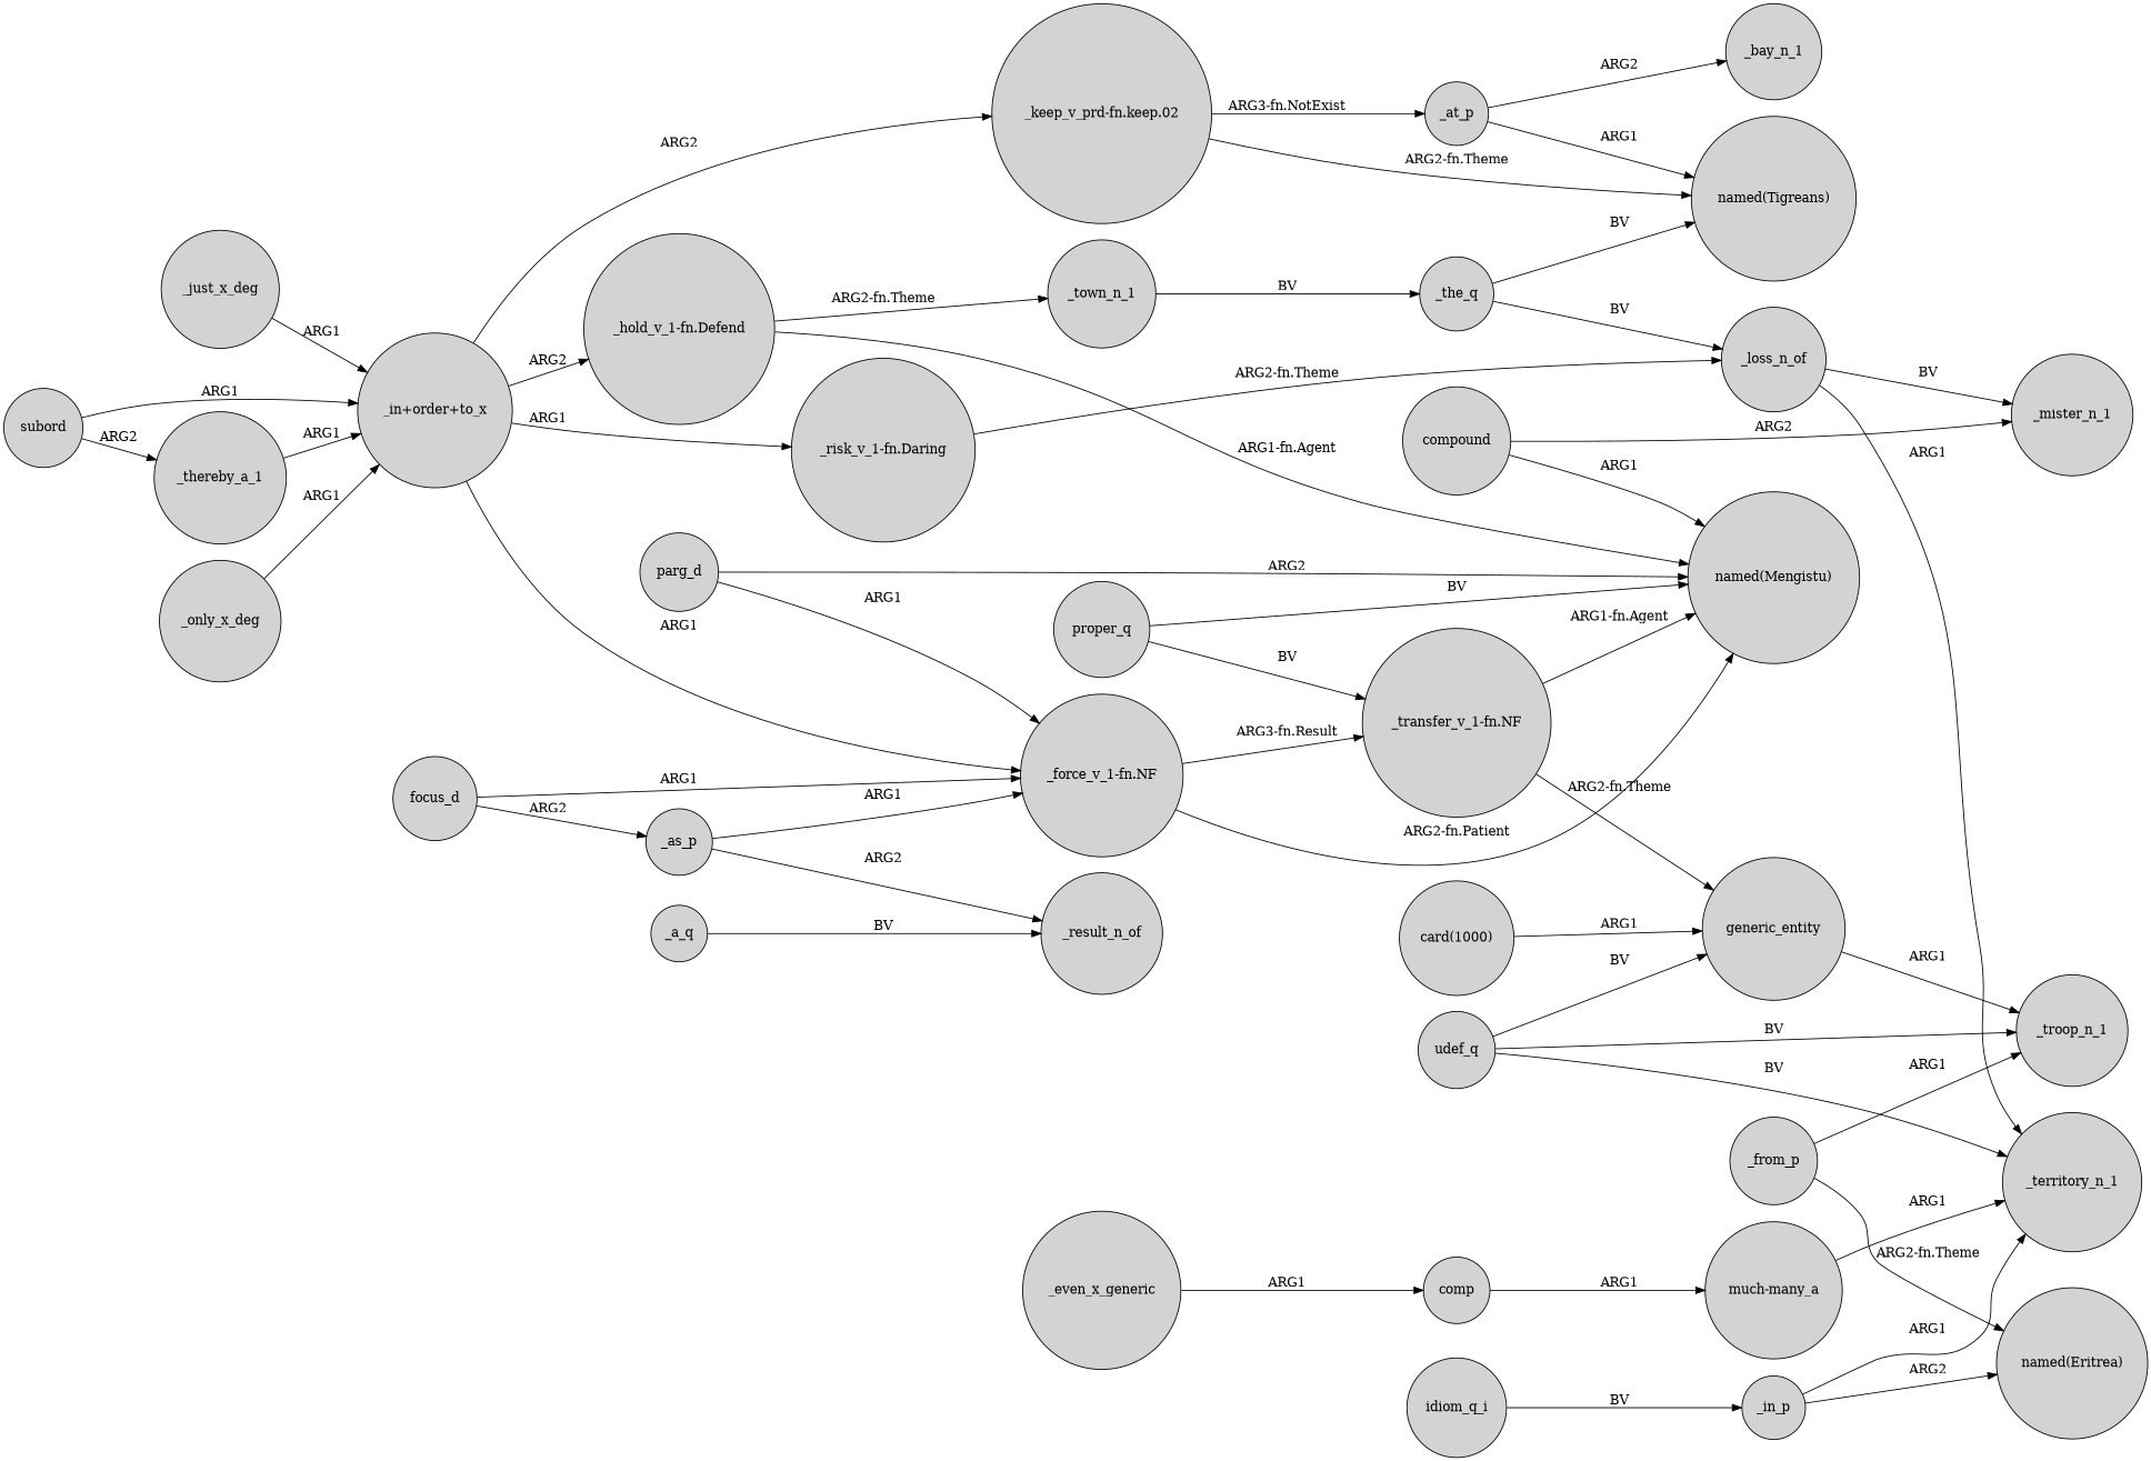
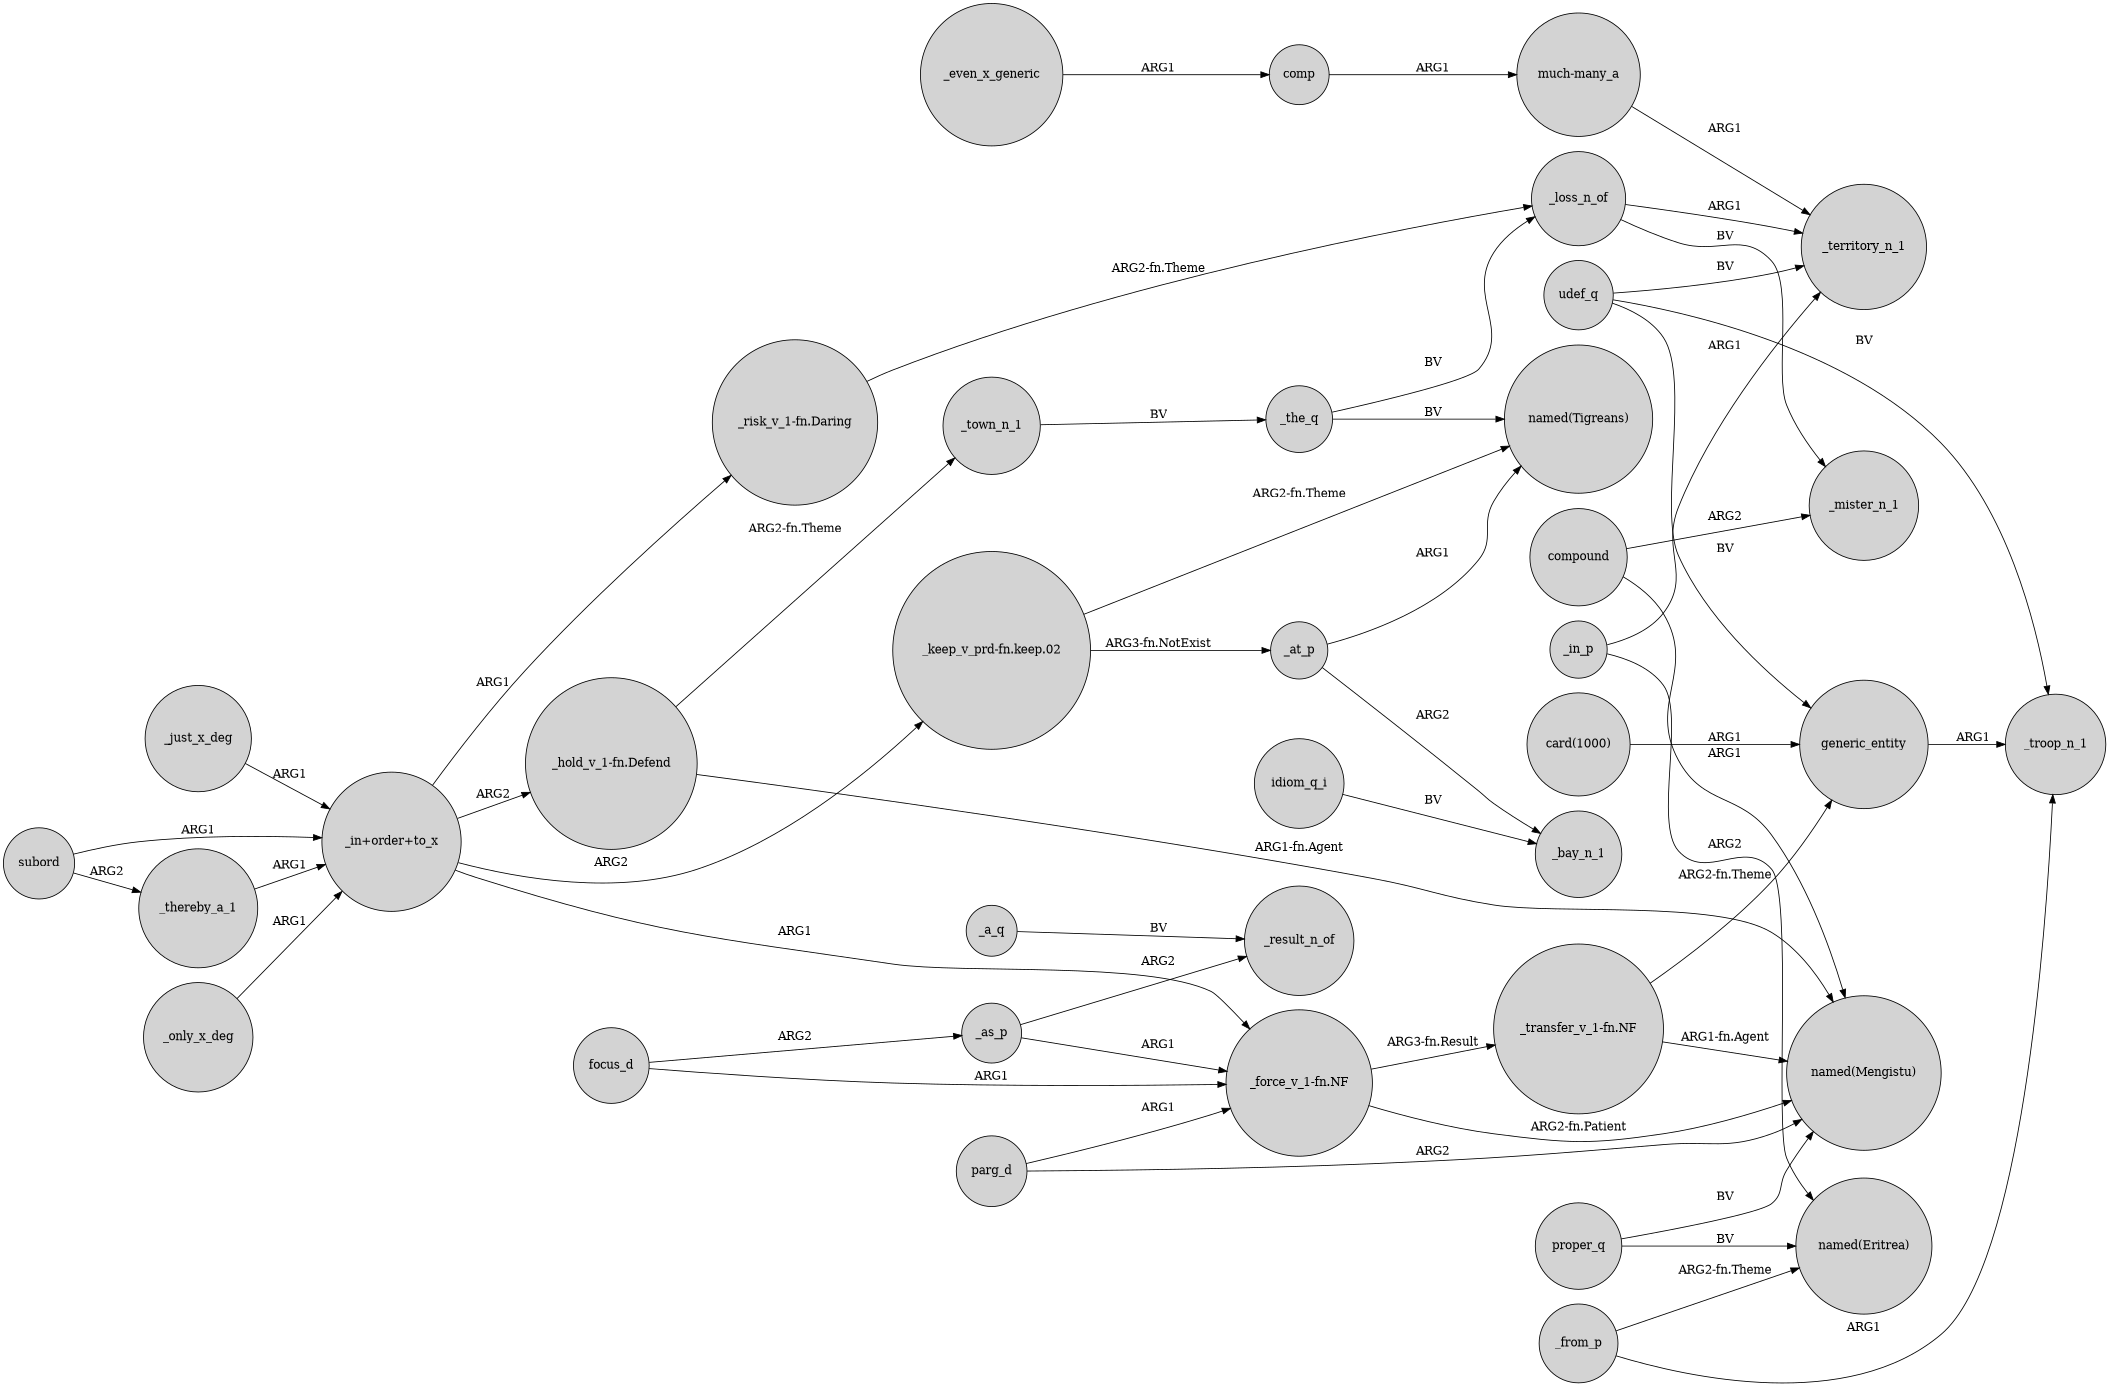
  digraph {
    rankdir=LR
    node [shape=circle style=filled]
    _just_x_deg
    "_in+order+to_x"
    "_hold_v_1-fn.Defend"
    "_risk_v_1-fn.Daring"
    "_force_v_1-fn.NF"
    "_keep_v_prd-fn.keep.02"
    "named(Mengistu)"
    _town_n_1
    _loss_n_of
    "_transfer_v_1-fn.NF"
    _at_p
    "named(Tigreans)"
    udef_q
    generic_entity
    _troop_n_1
    _territory_n_1
    _the_q
    _bay_n_1
    subord
    _thereby_a_1
    _mister_n_1
    _from_p
    "named(Eritrea)"
    compound
    proper_q
    focus_d
    _as_p
    _result_n_of
    _a_q
    "much-many_a"
    "card(1000)"
    n32 [label=_even_x_generic]
    comp
    _only_x_deg
    _in_p
    parg_d
    idiom_q_i
    _just_x_deg -> "_in+order+to_x" [label=ARG1]
    "_in+order+to_x" -> "_hold_v_1-fn.Defend" [label=ARG2]
    "_in+order+to_x" -> "_risk_v_1-fn.Daring" [label=ARG1]
    "_in+order+to_x" -> "_force_v_1-fn.NF" [label=ARG1]
    "_in+order+to_x" -> "_keep_v_prd-fn.keep.02" [label=ARG2]
    "_hold_v_1-fn.Defend" -> "named(Mengistu)" [label="ARG1-fn.Agent"]
    "_hold_v_1-fn.Defend" -> _town_n_1 [label="ARG2-fn.Theme"]
    "_risk_v_1-fn.Daring" -> _loss_n_of [label="ARG2-fn.Theme"]
    "_force_v_1-fn.NF" -> "named(Mengistu)" [label="ARG2-fn.Patient"]
    "_force_v_1-fn.NF" -> "_transfer_v_1-fn.NF" [label="ARG3-fn.Result"]
    "_keep_v_prd-fn.keep.02" -> _at_p [label="ARG3-fn.NotExist"]
    "_keep_v_prd-fn.keep.02" -> "named(Tigreans)" [label="ARG2-fn.Theme"]
    _town_n_1 -> _the_q [label=BV]
    _loss_n_of -> _territory_n_1 [label=ARG1]
    _loss_n_of -> _mister_n_1 [label=BV]
    "_transfer_v_1-fn.NF" -> "named(Mengistu)" [label="ARG1-fn.Agent"]
    "_transfer_v_1-fn.NF" -> generic_entity [label="ARG2-fn.Theme"]
    _at_p -> "named(Tigreans)" [label=ARG1]
    _at_p -> _bay_n_1 [label=ARG2]
    udef_q -> generic_entity [label=BV]
    udef_q -> _troop_n_1 [label=BV]
    udef_q -> _territory_n_1 [label=BV]
    generic_entity -> _troop_n_1 [label=ARG1]
    _the_q -> _loss_n_of [label=BV]
    _the_q -> "named(Tigreans)" [label=BV]
    subord -> "_in+order+to_x" [label=ARG1]
    subord -> _thereby_a_1 [label=ARG2]
    _thereby_a_1 -> "_in+order+to_x" [label=ARG1]
    _from_p -> _troop_n_1 [label=ARG1]
    _from_p -> "named(Eritrea)" [label="ARG2-fn.Theme"]
    compound -> "named(Mengistu)" [label=ARG1]
    compound -> _mister_n_1 [label=ARG2]
    proper_q -> "named(Mengistu)" [label=BV]
-   proper_q -> "_transfer_v_1-fn.NF" [label=BV]
+   proper_q -> "named(Eritrea)" [label=BV]
    focus_d -> "_force_v_1-fn.NF" [label=ARG1]
    focus_d -> _as_p [label=ARG2]
    _as_p -> "_force_v_1-fn.NF" [label=ARG1]
    _as_p -> _result_n_of [label=ARG2]
    _a_q -> _result_n_of [label=BV]
    "much-many_a" -> _territory_n_1 [label=ARG1]
    "card(1000)" -> generic_entity [label=ARG1]
    n32 -> comp [label=ARG1]
    comp -> "much-many_a" [label=ARG1]
    _only_x_deg -> "_in+order+to_x" [label=ARG1]
    _in_p -> _territory_n_1 [label=ARG1]
    _in_p -> "named(Eritrea)" [label=ARG2]
    parg_d -> "_force_v_1-fn.NF" [label=ARG1]
    parg_d -> "named(Mengistu)" [label=ARG2]
-   idiom_q_i -> _in_p [label=BV]
+   idiom_q_i -> _bay_n_1 [label=BV]
  }
